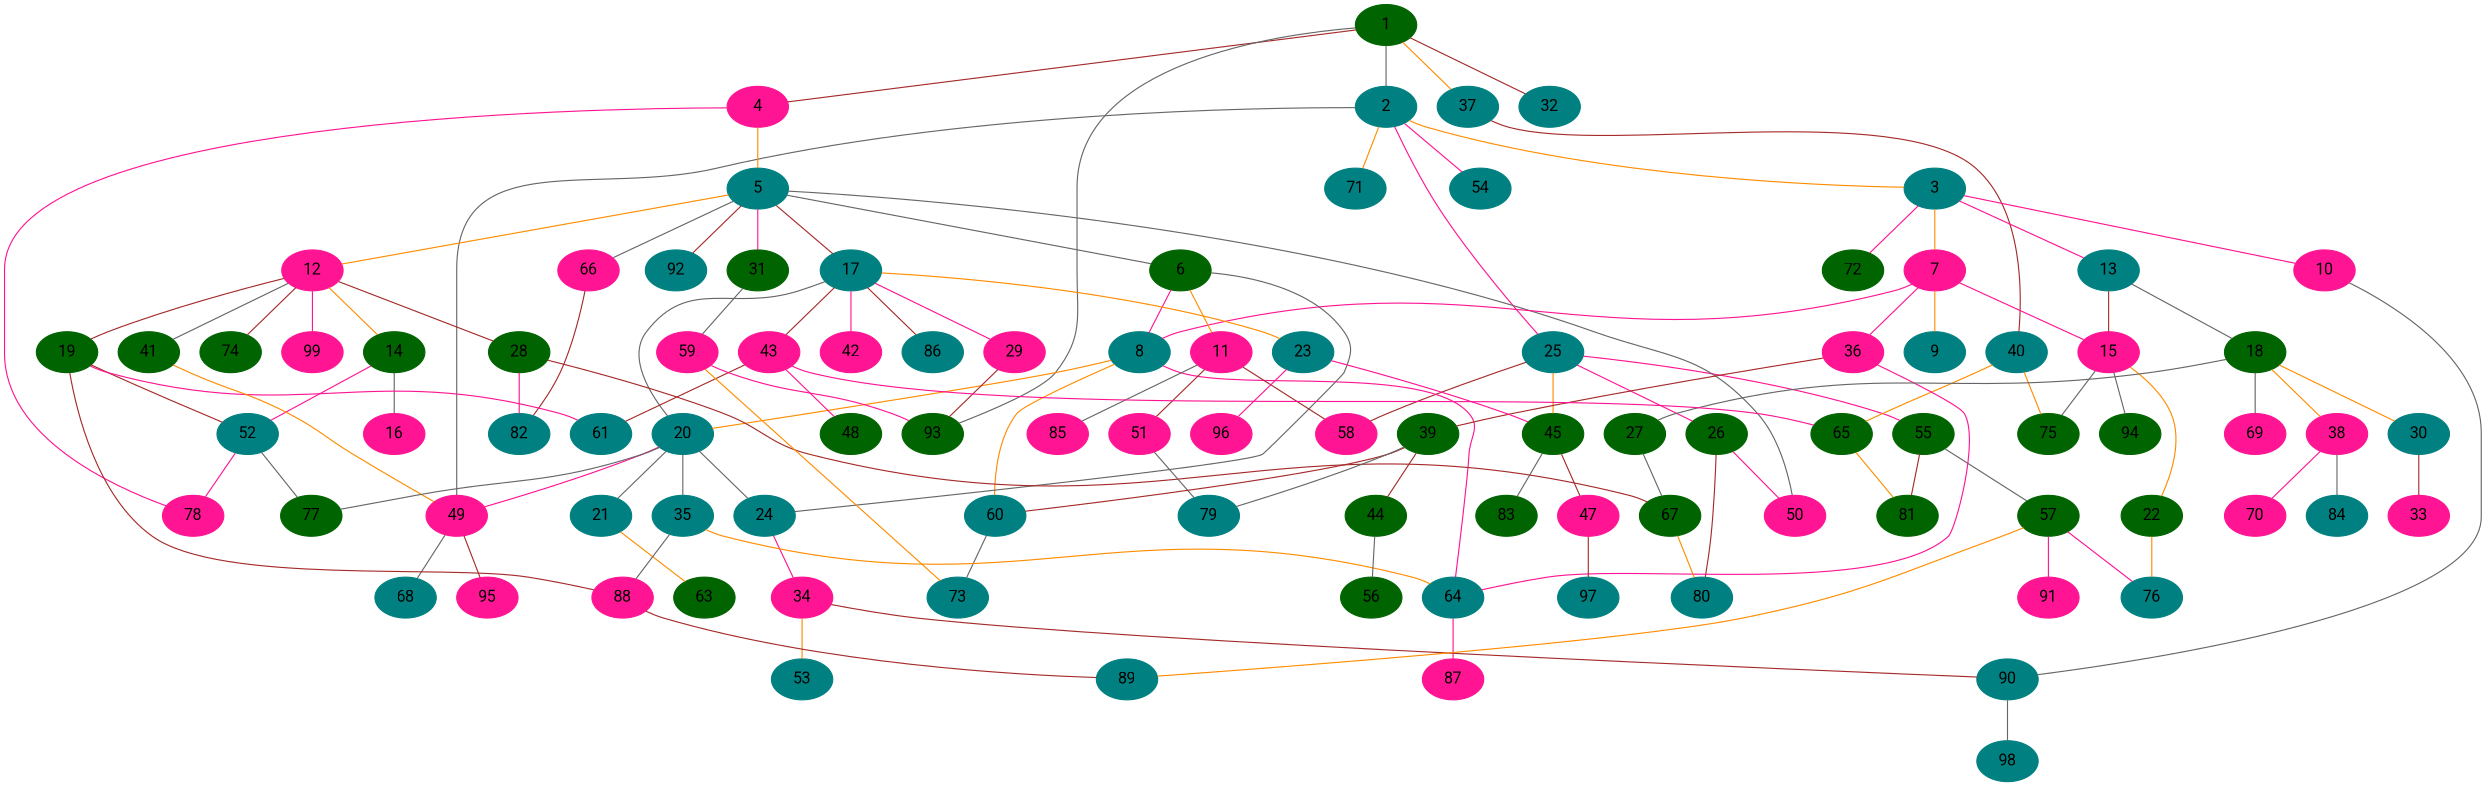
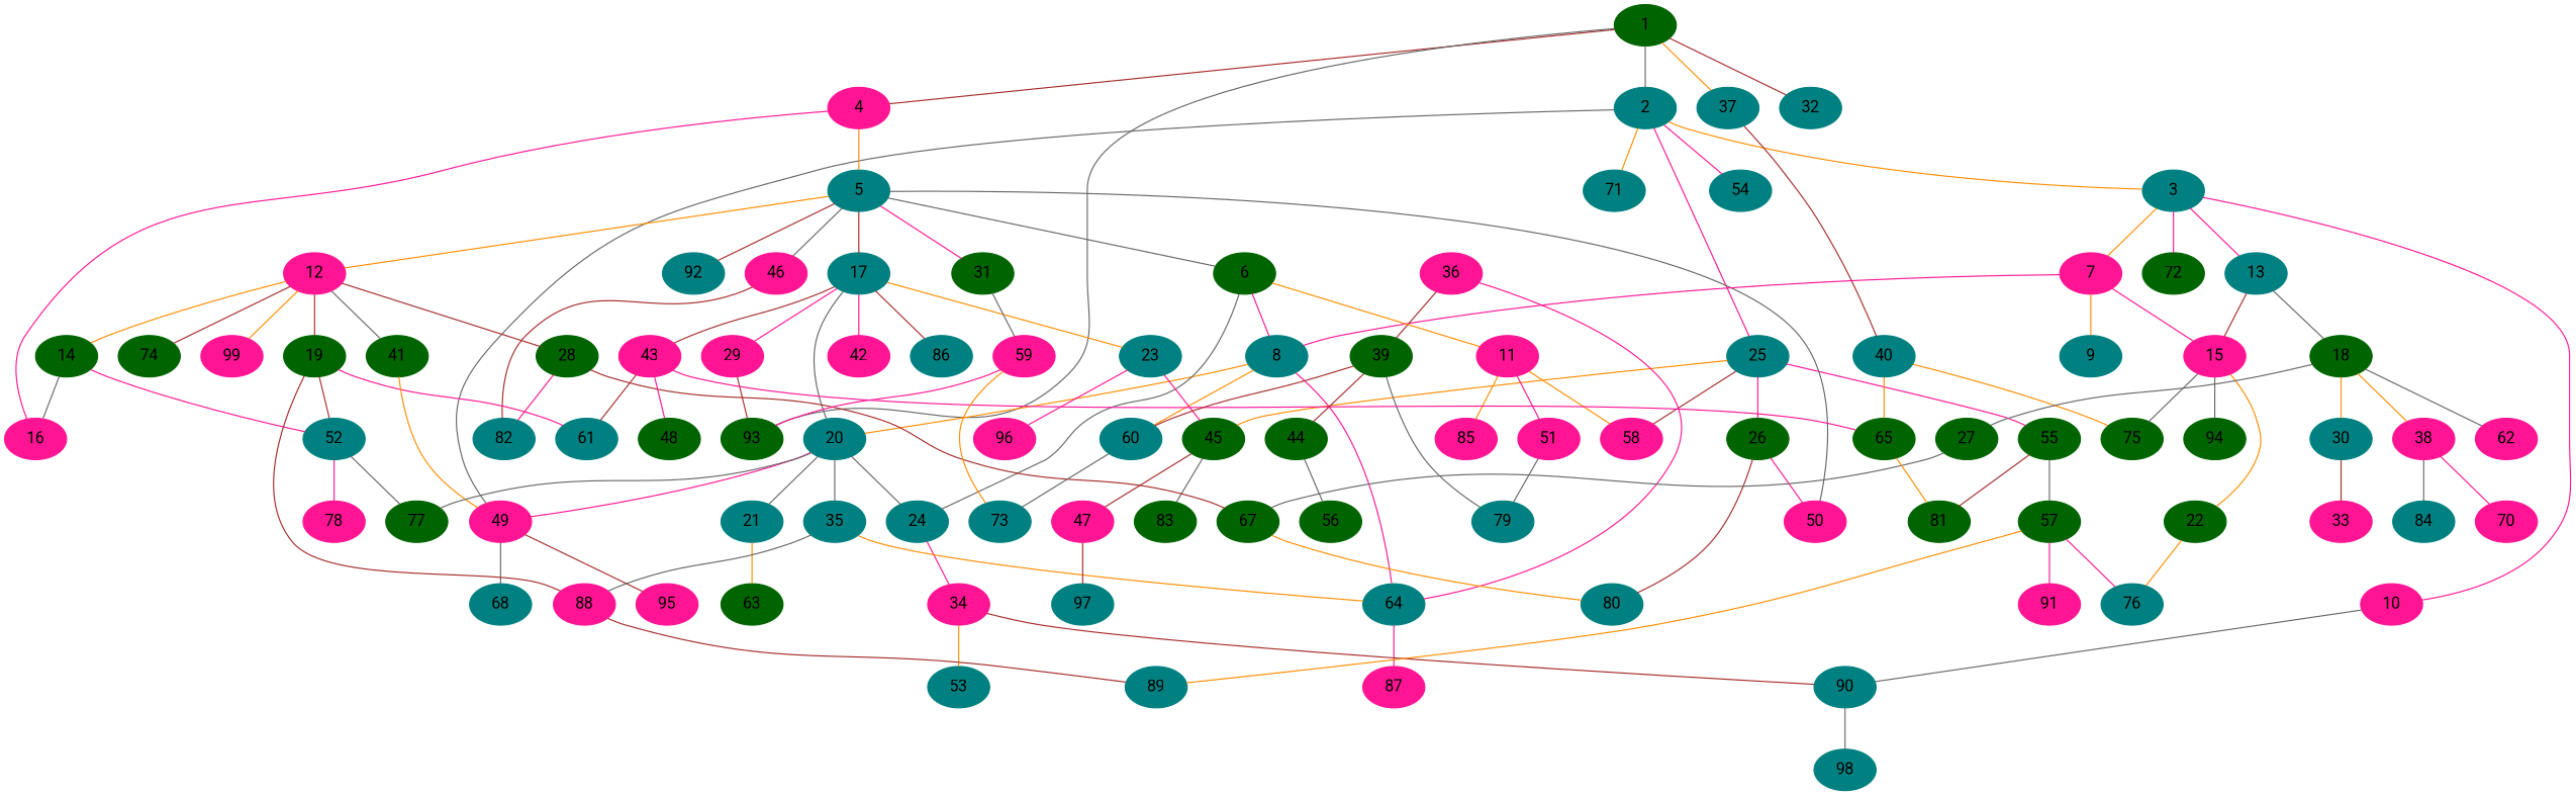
  graph {
    fontname=Roboto
    node [color=teal fontname=Roboto style=filled]
    edge [color=deeppink fontname=Roboto]
    1 [color=darkgreen]
    2
    4 [color=deeppink]
    32
    37
    93 [color=darkgreen]
    3
    25
    49 [color=deeppink]
    54
    71
    5
    16 [color=deeppink]
    40
    7 [color=deeppink]
    10 [color=deeppink]
    13
    72 [color=darkgreen]
    58 [color=deeppink]
    45 [color=darkgreen]
    26 [color=darkgreen]
    55 [color=darkgreen]
    68
    95 [color=deeppink]
    8
    9
    15 [color=deeppink]
    36 [color=deeppink]
    90
    18 [color=darkgreen]
    6 [color=darkgreen]
    12 [color=deeppink]
    17
    31 [color=darkgreen]
-   46 [color=deeppink label=66]
+   46 [color=deeppink]
    50 [color=deeppink]
    92
    11 [color=deeppink]
    24
    14 [color=darkgreen]
    19 [color=darkgreen]
    28 [color=darkgreen]
    41 [color=darkgreen]
    74 [color=darkgreen]
    99 [color=deeppink]
    20
    23
    29 [color=deeppink]
    42 [color=deeppink]
    43 [color=deeppink]
    86
    59 [color=deeppink]
    82
    60
    64
    51 [color=deeppink]
    85 [color=deeppink]
    34 [color=deeppink]
    22 [color=darkgreen]
    75 [color=darkgreen]
    94 [color=darkgreen]
    39 [color=darkgreen]
    21
    35
    77 [color=darkgreen]
    73
    87 [color=deeppink]
    98
    79
    52
    61
    88 [color=deeppink]
    67 [color=darkgreen]
    27 [color=darkgreen]
    30
    38 [color=deeppink]
-   69 [color=deeppink]
+   69 [color=deeppink label=62]
    78 [color=deeppink]
    76
    96 [color=deeppink]
    65 [color=darkgreen]
    48 [color=darkgreen]
    33 [color=deeppink]
    70 [color=deeppink]
    84
    89
    63 [color=darkgreen]
    47 [color=deeppink]
    83 [color=darkgreen]
    53
    80
    57 [color=darkgreen]
    81 [color=darkgreen]
    44 [color=darkgreen]
    56 [color=darkgreen]
    97
    91 [color=deeppink]
    1 -- 2 [color=gray40]
    1 -- 4 [color=brown]
    1 -- 32 [color=brown]
    1 -- 37 [color=darkorange]
    1 -- 93 [color=gray40]
    2 -- 3 [color=darkorange]
    2 -- 25
    2 -- 49 [color=gray40]
    2 -- 54
    2 -- 71 [color=darkorange]
    4 -- 5 [color=darkorange]
-   4 -- 78
+   4 -- 16
    37 -- 40 [color=brown]
    3 -- 7 [color=darkorange]
    3 -- 10
    3 -- 13
    3 -- 72
    25 -- 58 [color=brown]
    25 -- 45 [color=darkorange]
    25 -- 26
    25 -- 55
    49 -- 68 [color=gray40]
    49 -- 95 [color=brown]
    5 -- 6 [color=gray40]
    5 -- 12 [color=darkorange]
    5 -- 17 [color=brown]
    5 -- 31
    5 -- 46 [color=gray40]
    5 -- 50 [color=gray40]
    5 -- 92 [color=brown]
    40 -- 75 [color=darkorange]
    40 -- 65 [color=darkorange]
    7 -- 8
    7 -- 9 [color=darkorange]
    7 -- 15
-   7 -- 36
    10 -- 90 [color=gray40]
    13 -- 15 [color=brown]
    13 -- 18 [color=gray40]
    45 -- 47 [color=brown]
    45 -- 83 [color=gray40]
    26 -- 50
    26 -- 80 [color=brown]
    55 -- 57 [color=gray40]
    55 -- 81 [color=brown]
    8 -- 20 [color=darkorange]
    8 -- 60 [color=darkorange]
    8 -- 64
    15 -- 22 [color=darkorange]
    15 -- 75 [color=gray40]
    15 -- 94 [color=gray40]
    36 -- 64
    36 -- 39 [color=brown]
    90 -- 98 [color=gray40]
    18 -- 27 [color=gray40]
    18 -- 30 [color=darkorange]
    18 -- 38 [color=darkorange]
    18 -- 69 [color=gray40]
    6 -- 8
    6 -- 11 [color=darkorange]
    6 -- 24 [color=gray40]
    12 -- 14 [color=darkorange]
    12 -- 19 [color=brown]
    12 -- 28 [color=brown]
    12 -- 41 [color=gray40]
    12 -- 74 [color=brown]
-   12 -- 99
+   12 -- 99 [color=darkorange]
    17 -- 20 [color=gray40]
    17 -- 23 [color=darkorange]
    17 -- 29
    17 -- 42
    17 -- 43 [color=brown]
    17 -- 86 [color=brown]
    31 -- 59 [color=gray40]
    46 -- 82 [color=brown]
-   11 -- 58 [color=brown]
-   11 -- 51 [color=brown]
-   11 -- 85 [color=gray40]
+   11 -- 58 [color=darkorange]
+   11 -- 51
+   11 -- 85 [color=darkorange]
    24 -- 34
    14 -- 16 [color=gray40]
    14 -- 52
    19 -- 52 [color=brown]
    19 -- 61
    19 -- 88 [color=brown]
    28 -- 82
    28 -- 67 [color=brown]
    41 -- 49 [color=darkorange]
    20 -- 49
    20 -- 24 [color=gray40]
    20 -- 21 [color=gray40]
    20 -- 35 [color=gray40]
    20 -- 77 [color=gray40]
    23 -- 45
    23 -- 96
    29 -- 93 [color=brown]
    43 -- 61 [color=brown]
    43 -- 65
    43 -- 48
    59 -- 93
    59 -- 73 [color=darkorange]
    60 -- 73 [color=gray40]
    64 -- 87
    51 -- 79 [color=gray40]
    34 -- 90 [color=brown]
    34 -- 53 [color=darkorange]
    22 -- 76 [color=darkorange]
    39 -- 60 [color=brown]
    39 -- 79 [color=gray40]
    39 -- 44 [color=brown]
    21 -- 63 [color=darkorange]
    35 -- 64 [color=darkorange]
    35 -- 88 [color=gray40]
    52 -- 77 [color=gray40]
    52 -- 78
    88 -- 89 [color=brown]
    67 -- 80 [color=darkorange]
    27 -- 67 [color=gray40]
    30 -- 33 [color=brown]
    38 -- 70
    38 -- 84 [color=gray40]
    65 -- 81 [color=darkorange]
    47 -- 97 [color=brown]
    57 -- 76
    57 -- 89 [color=darkorange]
    57 -- 91
    44 -- 56 [color=gray40]
  }
